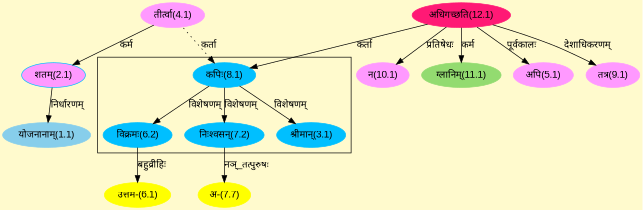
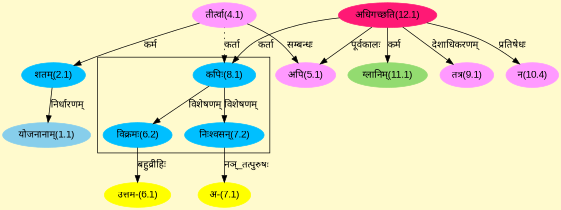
  digraph {
    bgcolor=lemonchiffon1
    compound=true
    fontname="Liberation Sans"
    rankdir=BT
    node [color="#00BFFF" fontname="Liberation Sans" style=filled]
    edge [dir=back fontname="Liberation Sans"]
-   n1 [label="श्रीमान्(3.1)"]
    n2 [label="कपिः(8.1)"]
    n3 [label="विक्रमः(6.2)"]
    n4 [label="निःश्वसन्(7.2)"]
    n5 [color="#FF99FF" label="तीर्त्वा(4.1)"]
    n6 [color="#FF1975" label="अधिगच्छति(12.1)"]
    n7 [color="#87CEEB" label="योजनानाम्(1.1)"]
-   n8 [label="शतम्(2.1)" fillcolor="#FF99FF"]
+   n8 [label="शतम्(2.1)"]
    n9 [color="#FF99FF" label="अपि(5.1)"]
    n10 [color="#FFFF00" label="उत्तम-(6.1)"]
-   n11 [color="#FFFF00" label="अ-(7.7)"]
+   n11 [color="#FFFF00" label="अ-(7.1)"]
    n12 [color="#FF99FF" label="तत्र(9.1)"]
-   n13 [color="#FF99FF" label="न(10.1)"]
+   n13 [color="#FF99FF" label="न(10.4)"]
    n14 [color="#93DB70" label="ग्लानिम्(11.1)"]
    subgraph cluster_1 {
-     n1
      n2
      n3
      n4
    }
-   n1 -> n2 [label="विशेषणम्"]
    n2 -> n5 [label="कर्ता" style=dotted]
    n2 -> n6 [label="कर्ता"]
    n3 -> n2 [label="विशेषणम्"]
    n4 -> n2 [label="विशेषणम्"]
    n7 -> n8 [label="निर्धारणम्"]
    n8 -> n5 [label="कर्म"]
+   n9 -> n5 [label="सम्बन्धः"]
    n9 -> n6 [label="पूर्वकालः"]
    n10 -> n3 [label="बहुव्रीहिः"]
    n11 -> n4 [label="नञ्_तत्पुरुषः"]
    n12 -> n6 [label="देशाधिकरणम्"]
    n13 -> n6 [label="प्रतिषेधः"]
    n14 -> n6 [label="कर्म"]
  }
